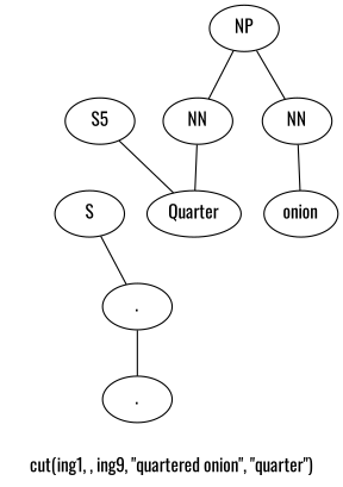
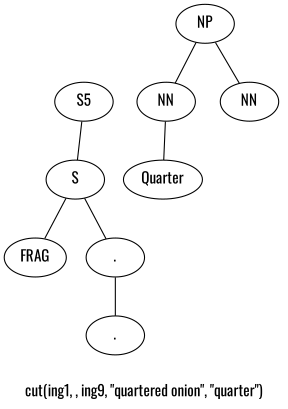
  graph {
    fontname=Oswald
    label="cut(ing1, , ing9, \"quartered onion\", \"quarter\")"
    node [fontname=Oswald]
    edge [fontname=Oswald]
    n1 [label=S5]
    n2 [label=S]
+   n3 [label=FRAG]
    n4 [label="."]
    n5 [label="."]
    n6 [label=NP]
    n7 [label=NN]
    n8 [label=NN]
    n9 [label=Quarter]
-   n10 [label=onion]
-   n1 -- n9
+   n1 -- n2
+   n2 -- n3
    n2 -- n4
    n4 -- n5
    n6 -- n7
    n6 -- n8
    n7 -- n9
-   n8 -- n10
  }
